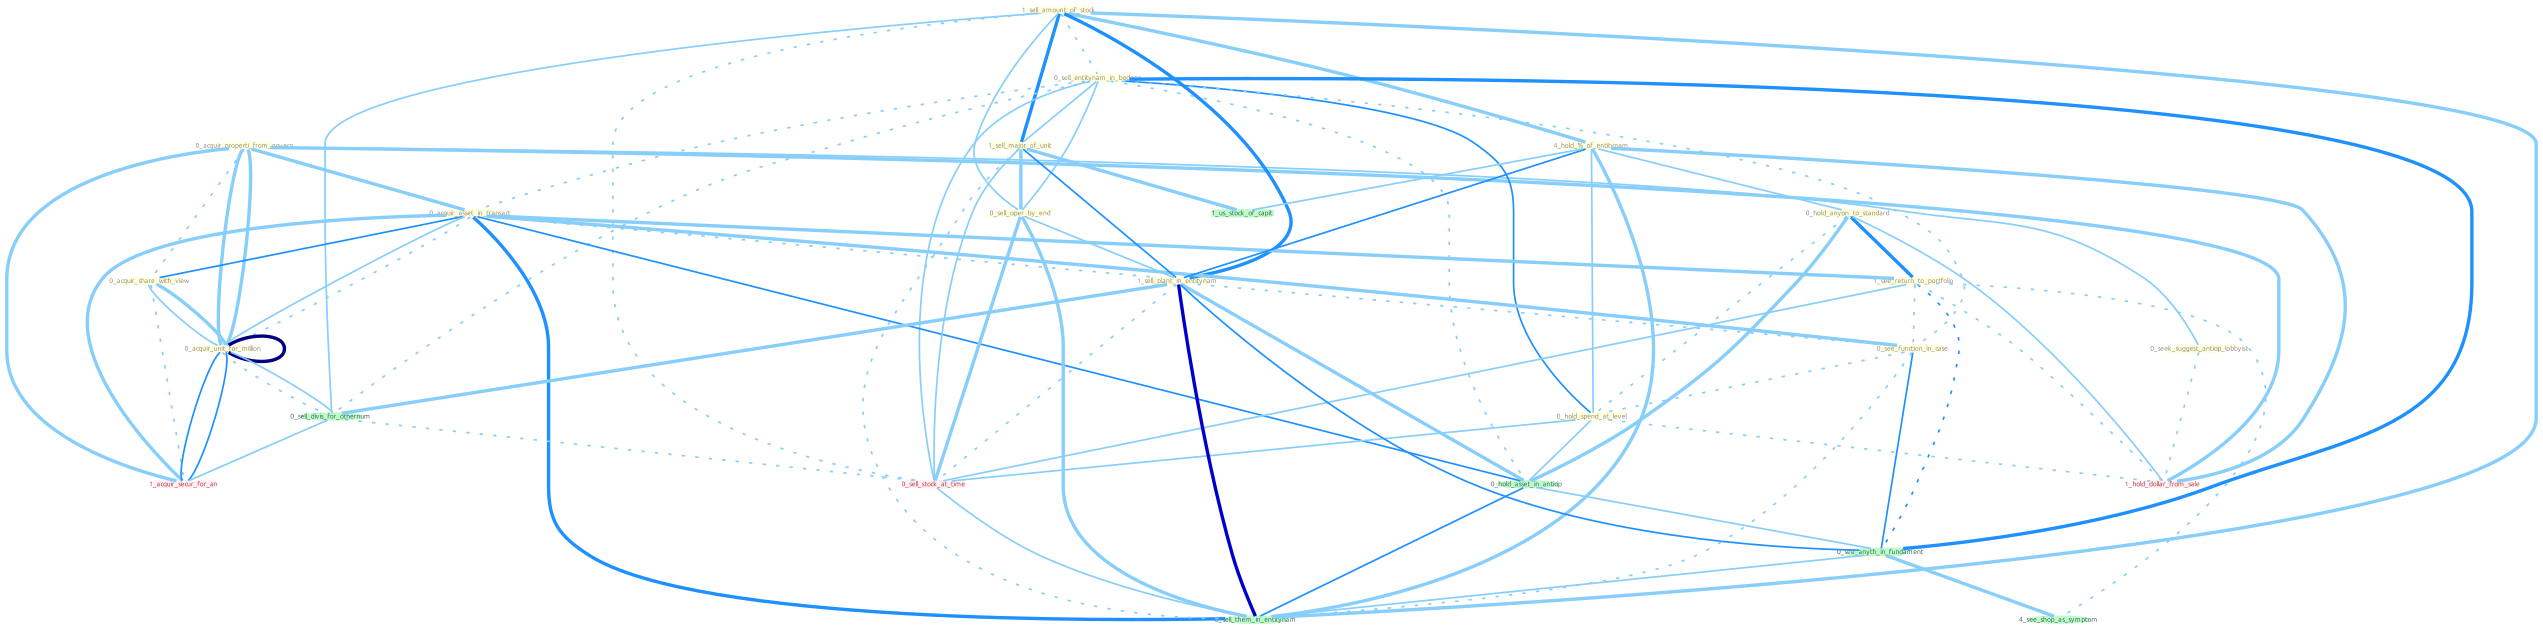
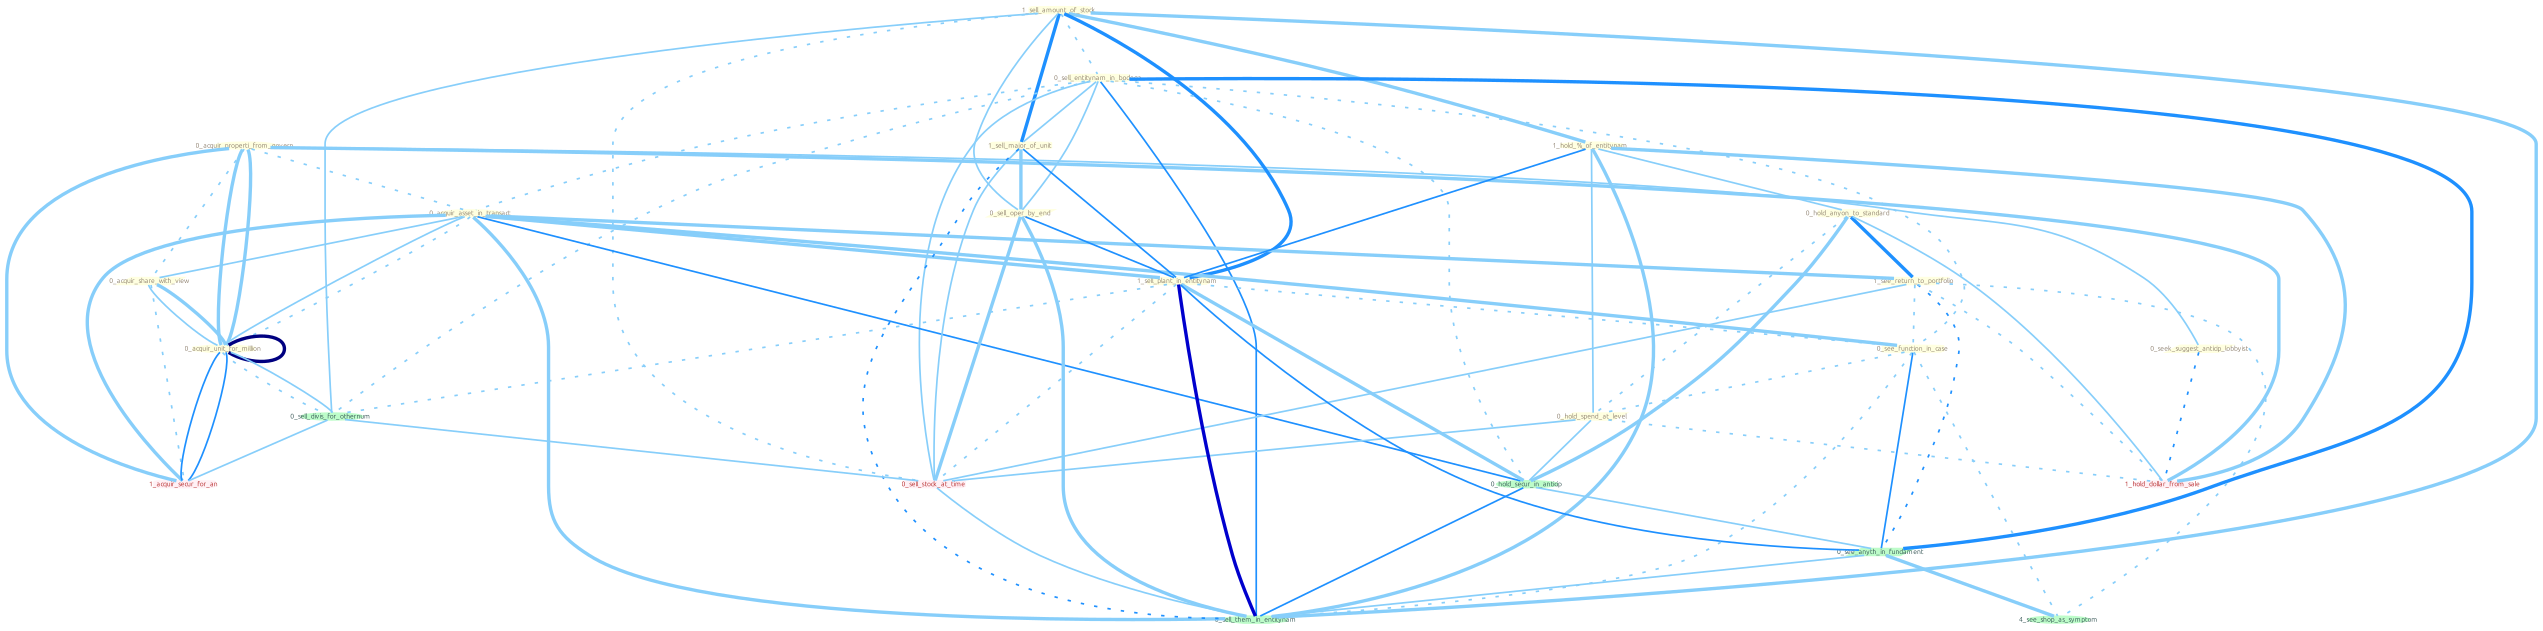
  graph {
    fontname=Ubuntu
    node [color="#ffffe0" fixedsize=true fontcolor="#8b7d6b" fontname=Ubuntu fontsize=4 shape=cylinder style=filled]
    edge [color="#87cefa" fontname=Ubuntu style=solid w=1]
    "0_acquir_properti_from_govern " [height=.06 shape=ellipse width=.5]
    "1_sell_amount_of_stock " [height=.06 width=.5]
    "0_sell_entitynam_in_bodega " [height=.06 width=.5]
    "0_acquir_asset_in_transact " [height=.06 shape=ellipse width=.5]
    "1_sell_major_of_unit " [height=.06 width=.5]
    "0_acquir_share_with_view " [height=.06 shape=parallelogram width=.5]
-   "1_hold_%_of_entitynam " [height=.06 shape=octagon width=.5 label="4_hold_%_of_entitynam"]
+   "1_hold_%_of_entitynam " [height=.06 shape=octagon width=.5]
    "0_hold_anyon_to_standard " [height=.06 width=.5]
    n9 [height=.06 label="0_seek_suggest_anticip_lobbyist" shape=parallelogram width=.5]
    "0_sell_oper_by_end " [height=.06 shape=parallelogram width=.5]
    "1_see_return_to_portfolio " [height=.06 shape=parallelogram width=.5]
    "0_acquir_unit_for_million " [height=.06 shape=octagon width=.5]
    "0_hold_spend_at_level " [height=.06 shape=parallelogram width=.5]
    "1_sell_plant_in_entitynam " [height=.06 width=.5]
    "0_see_function_in_case " [height=.06 width=.5]
    "1_acquir_secur_for_an " [color="#fff0f5" fontcolor="#b22222" height=.06 width=.5]
    "1_hold_dollar_from_sale " [color="#fff0f5" fontcolor="#b22222" height=.06 shape=ellipse width=.5]
    "0_sell_stock_at_time " [color="#fff0f5" fontcolor="#b22222" height=.06 width=.5]
    "0_sell_divis_for_othernum " [color="#BDFCC9" fontcolor="#2f4f4f" height=.06 shape=ellipse width=.5]
    "0_sell_them_in_entitynam " [color="#BDFCC9" fontcolor="#2f4f4f" height=.06 shape=octagon width=.5]
-   "0_hold_asset_in_anticip " [color="#BDFCC9" fontcolor="#2f4f4f" height=.06 shape=ellipse width=.5]
+   "0_hold_asset_in_anticip " [color="#BDFCC9" fontcolor="#2f4f4f" height=.06 shape=ellipse width=.5 label="0_hold_secur_in_anticip"]
    "0_see_anyth_in_fundament " [color="#BDFCC9" fontcolor="#2f4f4f" height=.06 shape=parallelogram width=.5]
-   "1_us_stock_of_capit " [color="#BDFCC9" fontcolor="#2f4f4f" height=.06 width=.5]
    n24 [color="#BDFCC9" fontcolor="#2f4f4f" height=.06 label="4_see_shop_as_symptom" shape=ellipse width=.5]
    subgraph sub_1 {
      "0_acquir_properti_from_govern "
      "1_sell_amount_of_stock "
      "0_sell_entitynam_in_bodega "
      "0_acquir_asset_in_transact "
      "1_sell_major_of_unit "
      "0_acquir_share_with_view "
      "1_hold_%_of_entitynam "
      "0_hold_anyon_to_standard "
      n9
      "0_sell_oper_by_end "
      "1_see_return_to_portfolio "
      "0_acquir_unit_for_million "
      "0_hold_spend_at_level "
      "1_sell_plant_in_entitynam "
      "0_see_function_in_case "
    }
    subgraph sub_2 {
      "1_acquir_secur_for_an "
      "1_hold_dollar_from_sale "
      "0_sell_stock_at_time "
    }
-   "0_acquir_properti_from_govern " -- "0_acquir_asset_in_transact " [style=bold]
+   "0_acquir_properti_from_govern " -- "0_acquir_asset_in_transact " [style=dotted]
    "0_acquir_properti_from_govern " -- "0_acquir_share_with_view " [style=dotted]
    "0_acquir_properti_from_govern " -- n9
    "0_acquir_properti_from_govern " -- "0_acquir_unit_for_million " [style=bold]
    "0_acquir_properti_from_govern " -- "0_acquir_unit_for_million " [style=bold]
    "0_acquir_properti_from_govern " -- "1_acquir_secur_for_an " [style=bold]
    "0_acquir_properti_from_govern " -- "1_hold_dollar_from_sale " [style=bold]
    "1_sell_amount_of_stock " -- "0_sell_entitynam_in_bodega " [style=dotted]
    "1_sell_amount_of_stock " -- "1_sell_major_of_unit " [color="#1e90ff" style=bold w=2]
    "1_sell_amount_of_stock " -- "1_hold_%_of_entitynam " [style=bold]
    "1_sell_amount_of_stock " -- "0_sell_oper_by_end "
    "1_sell_amount_of_stock " -- "1_sell_plant_in_entitynam " [color="#1e90ff" style=bold]
    "1_sell_amount_of_stock " -- "0_sell_stock_at_time " [style=dotted]
    "1_sell_amount_of_stock " -- "0_sell_divis_for_othernum "
    "1_sell_amount_of_stock " -- "0_sell_them_in_entitynam " [style=bold]
    "0_sell_entitynam_in_bodega " -- "0_acquir_asset_in_transact " [style=dotted]
    "0_sell_entitynam_in_bodega " -- "1_sell_major_of_unit "
    "0_sell_entitynam_in_bodega " -- "0_sell_oper_by_end "
    "0_sell_entitynam_in_bodega " -- "0_see_function_in_case " [style=dotted]
    "0_sell_entitynam_in_bodega " -- "0_sell_stock_at_time "
    "0_sell_entitynam_in_bodega " -- "0_sell_divis_for_othernum " [style=dotted]
-   "0_sell_entitynam_in_bodega " -- "0_hold_spend_at_level " [color="#1e90ff" w=2]
+   "0_sell_entitynam_in_bodega " -- "0_sell_them_in_entitynam " [color="#1e90ff" w=2]
    "0_sell_entitynam_in_bodega " -- "0_hold_asset_in_anticip " [style=dotted]
    "0_sell_entitynam_in_bodega " -- "0_see_anyth_in_fundament " [color="#1e90ff" style=bold]
-   "0_acquir_asset_in_transact " -- "0_acquir_share_with_view " [color="#1e90ff"]
+   "0_acquir_asset_in_transact " -- "0_acquir_share_with_view "
    "0_acquir_asset_in_transact " -- "1_see_return_to_portfolio " [style=bold]
    "0_acquir_asset_in_transact " -- "0_acquir_unit_for_million "
    "0_acquir_asset_in_transact " -- "0_acquir_unit_for_million " [style=dotted]
-   "0_acquir_asset_in_transact " -- "1_sell_plant_in_entitynam " [style=dotted]
+   "0_acquir_asset_in_transact " -- "1_sell_plant_in_entitynam " [style=bold]
    "0_acquir_asset_in_transact " -- "0_see_function_in_case " [style=bold]
    "0_acquir_asset_in_transact " -- "1_acquir_secur_for_an " [style=bold]
-   "0_acquir_asset_in_transact " -- "0_sell_them_in_entitynam " [color="#1e90ff" style=bold]
+   "0_acquir_asset_in_transact " -- "0_sell_them_in_entitynam " [style=bold]
    "0_acquir_asset_in_transact " -- "0_hold_asset_in_anticip " [color="#1e90ff" w=2]
    "1_sell_major_of_unit " -- "0_sell_oper_by_end " [style=bold]
    "1_sell_major_of_unit " -- "1_sell_plant_in_entitynam " [color="#1e90ff"]
    "1_sell_major_of_unit " -- "0_sell_stock_at_time "
-   "1_sell_major_of_unit " -- "0_sell_them_in_entitynam " [style=dotted]
-   "1_sell_major_of_unit " -- "1_us_stock_of_capit " [style=bold]
+   "1_sell_major_of_unit " -- "0_sell_them_in_entitynam " [color="#1e90ff" style=dotted]
    "0_acquir_share_with_view " -- "0_acquir_unit_for_million "
    "0_acquir_share_with_view " -- "0_acquir_unit_for_million " [style=bold]
    "0_acquir_share_with_view " -- "1_acquir_secur_for_an " [style=dotted]
    "1_hold_%_of_entitynam " -- "0_hold_anyon_to_standard "
    "1_hold_%_of_entitynam " -- "0_hold_spend_at_level "
    "1_hold_%_of_entitynam " -- "1_sell_plant_in_entitynam " [color="#1e90ff"]
    "1_hold_%_of_entitynam " -- "1_hold_dollar_from_sale " [style=bold]
    "1_hold_%_of_entitynam " -- "0_sell_them_in_entitynam " [style=bold]
-   "1_hold_%_of_entitynam " -- "1_us_stock_of_capit "
    "0_hold_anyon_to_standard " -- "1_see_return_to_portfolio " [color="#1e90ff" style=bold]
    "0_hold_anyon_to_standard " -- "0_hold_spend_at_level " [style=dotted]
    "0_hold_anyon_to_standard " -- "1_hold_dollar_from_sale "
    "0_hold_anyon_to_standard " -- "0_hold_asset_in_anticip " [style=bold]
-   n9 -- "1_hold_dollar_from_sale " [style=dotted]
-   "0_sell_oper_by_end " -- "1_sell_plant_in_entitynam "
+   n9 -- "1_hold_dollar_from_sale " [color="#1e90ff" style=dotted]
+   "0_sell_oper_by_end " -- "1_sell_plant_in_entitynam " [color="#1e90ff"]
    "0_sell_oper_by_end " -- "0_sell_stock_at_time " [style=bold]
    "0_sell_oper_by_end " -- "0_sell_them_in_entitynam " [style=bold]
    "1_see_return_to_portfolio " -- "0_see_function_in_case " [style=dotted]
    "1_see_return_to_portfolio " -- "0_sell_stock_at_time "
    "1_see_return_to_portfolio " -- "0_see_anyth_in_fundament " [color="#1e90ff" style=dotted]
    "1_see_return_to_portfolio " -- n24 [style=dotted]
    "0_acquir_unit_for_million " -- "0_acquir_unit_for_million " [color="#000080" style=bold w=4]
    "0_acquir_unit_for_million " -- "1_acquir_secur_for_an " [color="#1e90ff" w=2]
    "0_acquir_unit_for_million " -- "0_sell_divis_for_othernum " [style=dotted]
    "0_hold_spend_at_level " -- "1_hold_dollar_from_sale " [style=dotted]
    "0_hold_spend_at_level " -- "0_sell_stock_at_time "
    "0_hold_spend_at_level " -- "0_hold_asset_in_anticip "
    "1_sell_plant_in_entitynam " -- "0_see_function_in_case " [style=dotted]
    "1_sell_plant_in_entitynam " -- "0_sell_stock_at_time " [style=dotted]
-   "1_sell_plant_in_entitynam " -- "0_sell_divis_for_othernum " [style=bold]
+   "1_sell_plant_in_entitynam " -- "0_sell_divis_for_othernum " [style=dotted]
    "1_sell_plant_in_entitynam " -- "0_sell_them_in_entitynam " [color="#0000cd" style=bold w=3]
    "1_sell_plant_in_entitynam " -- "0_hold_asset_in_anticip " [style=bold]
    "1_sell_plant_in_entitynam " -- "0_see_anyth_in_fundament " [color="#1e90ff"]
    "0_see_function_in_case " -- "0_hold_spend_at_level " [style=dotted]
    "0_see_function_in_case " -- "0_sell_them_in_entitynam " [style=dotted]
    "0_see_function_in_case " -- "0_see_anyth_in_fundament " [color="#1e90ff" w=2]
+   "0_see_function_in_case " -- n24 [style=dotted]
    "1_acquir_secur_for_an " -- "0_acquir_unit_for_million " [color="#1e90ff" w=2]
    "1_hold_dollar_from_sale " -- "1_see_return_to_portfolio " [style=dotted]
    "0_sell_stock_at_time " -- "0_sell_them_in_entitynam "
    "0_sell_divis_for_othernum " -- "0_acquir_unit_for_million "
    "0_sell_divis_for_othernum " -- "1_acquir_secur_for_an "
-   "0_sell_divis_for_othernum " -- "0_sell_stock_at_time " [style=dotted]
+   "0_sell_divis_for_othernum " -- "0_sell_stock_at_time "
    "0_hold_asset_in_anticip " -- "0_sell_them_in_entitynam " [color="#1e90ff"]
    "0_hold_asset_in_anticip " -- "0_see_anyth_in_fundament "
    "0_see_anyth_in_fundament " -- "0_sell_them_in_entitynam "
    "0_see_anyth_in_fundament " -- n24 [style=bold]
  }
